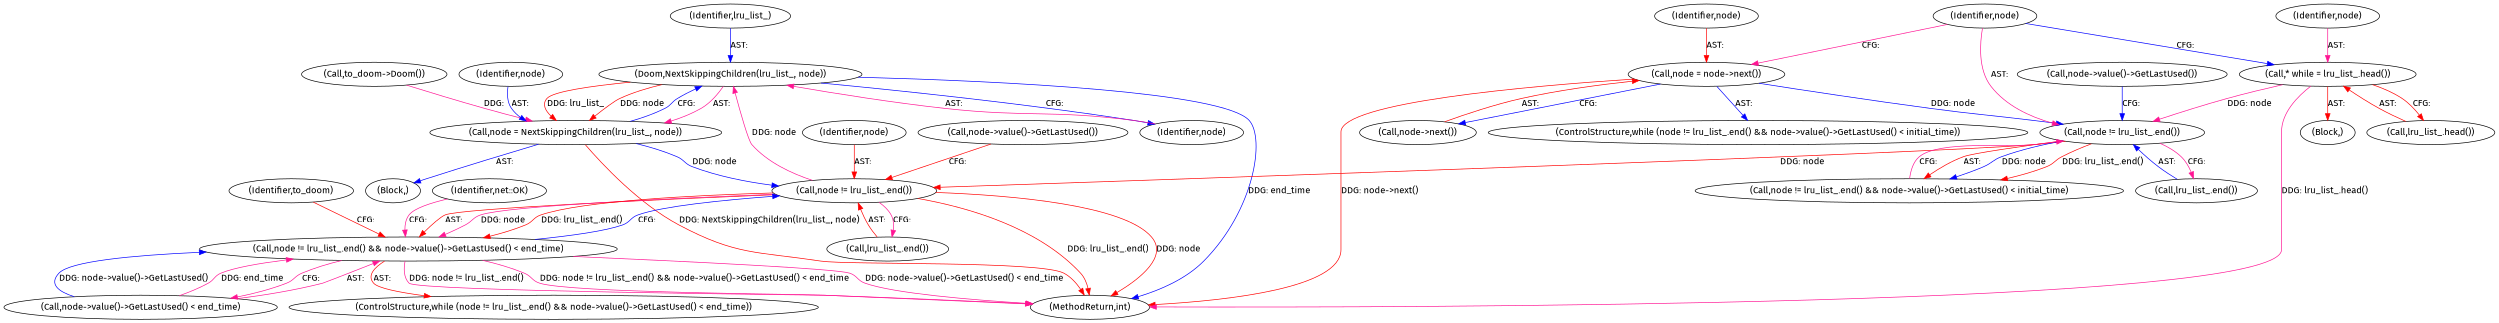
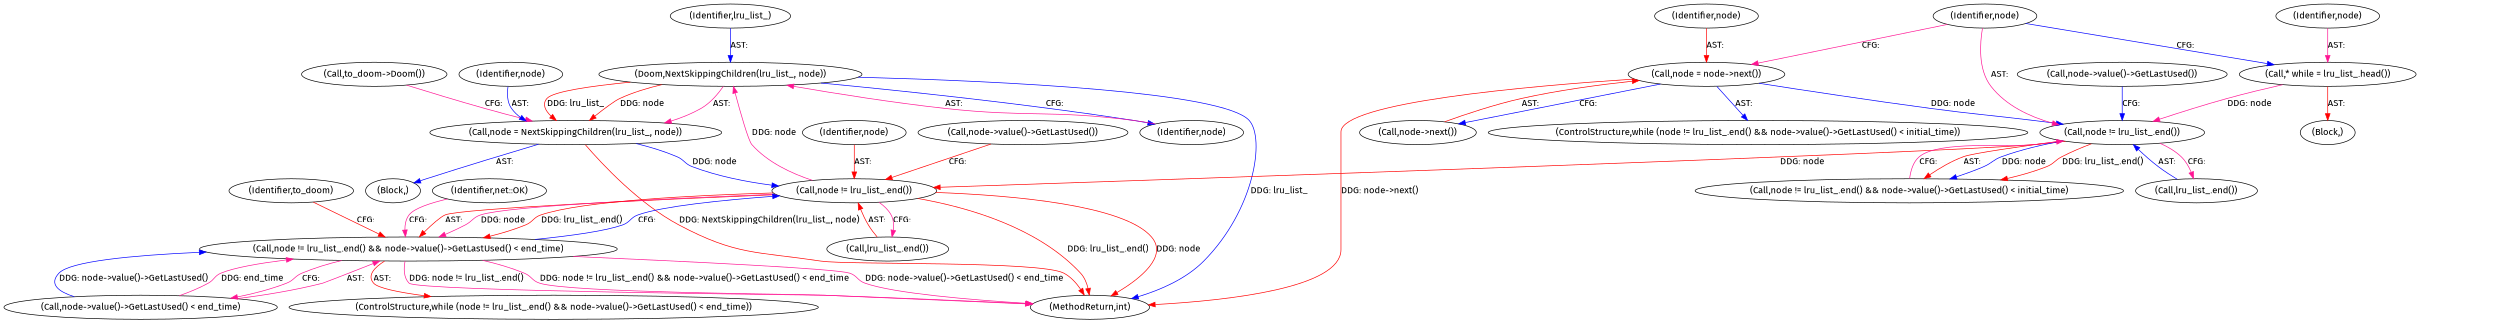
  digraph {
    fontname="Fira Sans"
    node [fontname="Fira Sans"]
    edge [color=red fontname="Fira Sans"]
    n1 [label="(Doom,NextSkippingChildren(lru_list_, node))"]
    n2 [label="(Call,node = NextSkippingChildren(lru_list_, node))"]
    n3 [label="(Identifier,node)"]
    n4 [label="(MethodReturn,int)"]
    n5 [label="(Call,node != lru_list_.end())"]
    n6 [label="(Block,)"]
    n7 [label="(Call,node != lru_list_.end() && node->value()->GetLastUsed() < end_time)"]
    n8 [label="(Call,lru_list_.end())"]
    n9 [label="(ControlStructure,while (node != lru_list_.end() && node->value()->GetLastUsed() < end_time))"]
    n10 [label="(Call,node->value()->GetLastUsed() < end_time)"]
    n11 [label="(Call,node != lru_list_.end())"]
    n12 [label="(Call,node != lru_list_.end() && node->value()->GetLastUsed() < initial_time)"]
    n13 [label="(Call,lru_list_.end())"]
    n14 [label="(Call,node = node->next())"]
    n15 [label="(ControlStructure,while (node != lru_list_.end() && node->value()->GetLastUsed() < initial_time))"]
    n16 [label="(Call,node->next())"]
    n17 [label="(Call,* while = lru_list_.head())"]
    n18 [label="(Block,)"]
-   n19 [label="(Call,lru_list_.head())"]
    n20 [label="(Identifier,node)"]
    n21 [label="(Call,node->value()->GetLastUsed())"]
    n22 [label="(Identifier,node)"]
    n23 [label="(Identifier,node)"]
    n24 [label="(Call,node->value()->GetLastUsed())"]
    n25 [label="(Identifier,node)"]
    n26 [label="(Identifier,to_doom)"]
    n27 [label="(Identifier,lru_list_)"]
    n28 [label="(Call,to_doom->Doom())"]
    n29 [label="(Identifier,node)"]
    n30 [label="(Identifier,net::OK)"]
    n1 -> n2 [color=deeppink label="AST: "]
    n1 -> n2 [label="DDG: lru_list_"]
    n1 -> n2 [label="DDG: node"]
    n1 -> n3 [color=blue label="CFG: "]
-   n1 -> n4 [color=blue label="DDG: end_time"]
-   n2 -> n1 [color=blue label="CFG: "]
+   n1 -> n4 [color=blue label="DDG: lru_list_"]
    n2 -> n4 [label="DDG: NextSkippingChildren(lru_list_, node)"]
    n2 -> n5 [color=blue label="DDG: node"]
    n2 -> n6 [color=blue label="AST: "]
    n3 -> n1 [color=deeppink label="AST: "]
    n5 -> n1 [color=deeppink label="DDG: node"]
    n5 -> n4 [label="DDG: lru_list_.end()"]
    n5 -> n4 [label="DDG: node"]
    n5 -> n7 [label="AST: "]
    n5 -> n7 [color=deeppink label="DDG: node"]
    n5 -> n7 [label="DDG: lru_list_.end()"]
    n5 -> n8 [color=deeppink label="CFG: "]
    n7 -> n4 [color=deeppink label="DDG: node != lru_list_.end()"]
    n7 -> n4 [color=deeppink label="DDG: node != lru_list_.end() && node->value()->GetLastUsed() < end_time"]
    n7 -> n4 [color=deeppink label="DDG: node->value()->GetLastUsed() < end_time"]
    n7 -> n5 [color=blue label="CFG: "]
    n7 -> n9 [label="AST: "]
    n7 -> n10 [color=deeppink label="CFG: "]
    n8 -> n5 [label="AST: "]
    n10 -> n7 [color=deeppink label="AST: "]
    n10 -> n7 [color=blue label="DDG: node->value()->GetLastUsed()"]
    n10 -> n7 [color=deeppink label="DDG: end_time"]
    n11 -> n5 [label="DDG: node"]
    n11 -> n12 [label="AST: "]
    n11 -> n12 [color=blue label="DDG: node"]
    n11 -> n12 [label="DDG: lru_list_.end()"]
    n11 -> n13 [color=deeppink label="CFG: "]
    n12 -> n11 [color=deeppink label="CFG: "]
    n13 -> n11 [color=blue label="AST: "]
    n14 -> n4 [label="DDG: node->next()"]
    n14 -> n11 [color=blue label="DDG: node"]
    n14 -> n15 [color=blue label="AST: "]
    n14 -> n16 [color=blue label="CFG: "]
    n16 -> n14 [label="AST: "]
-   n17 -> n4 [color=deeppink label="DDG: lru_list_.head()"]
    n17 -> n11 [color=deeppink label="DDG: node"]
    n17 -> n18 [label="AST: "]
-   n17 -> n19 [label="CFG: "]
-   n19 -> n17 [label="AST: "]
    n20 -> n5 [label="AST: "]
    n21 -> n11 [color=blue label="CFG: "]
    n22 -> n11 [color=deeppink label="AST: "]
    n22 -> n14 [color=deeppink label="CFG: "]
    n22 -> n17 [color=blue label="CFG: "]
    n23 -> n17 [color=deeppink label="AST: "]
    n24 -> n5 [label="CFG: "]
    n25 -> n14 [label="AST: "]
    n26 -> n7 [label="CFG: "]
    n27 -> n1 [color=blue label="AST: "]
-   n28 -> n2 [color=deeppink label="DDG: "]
+   n28 -> n2 [color=deeppink label="CFG: "]
    n29 -> n2 [color=blue label="AST: "]
    n30 -> n7 [color=deeppink label="CFG: "]
  }
